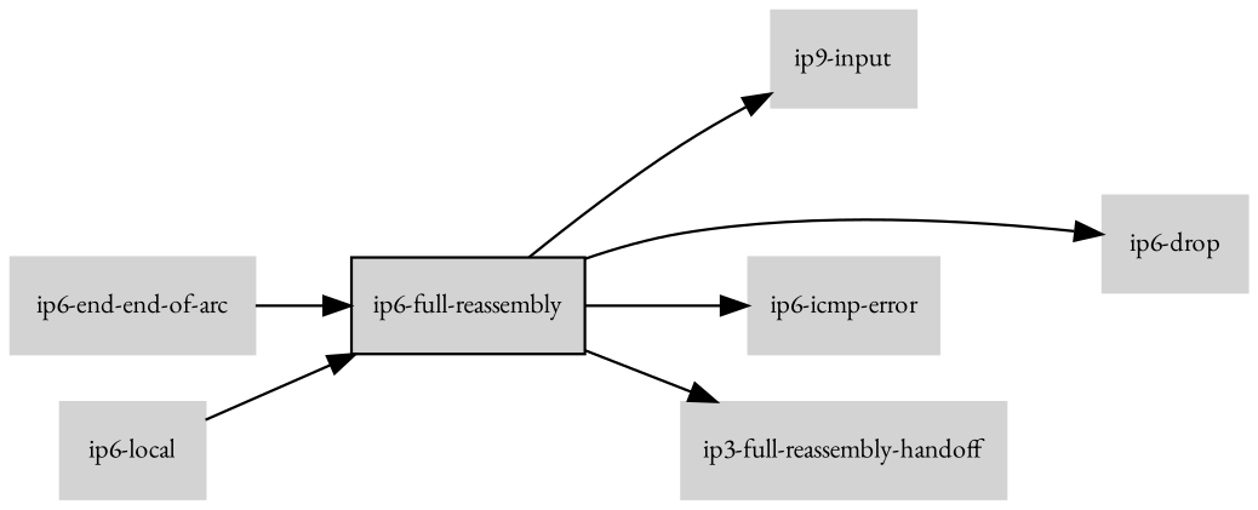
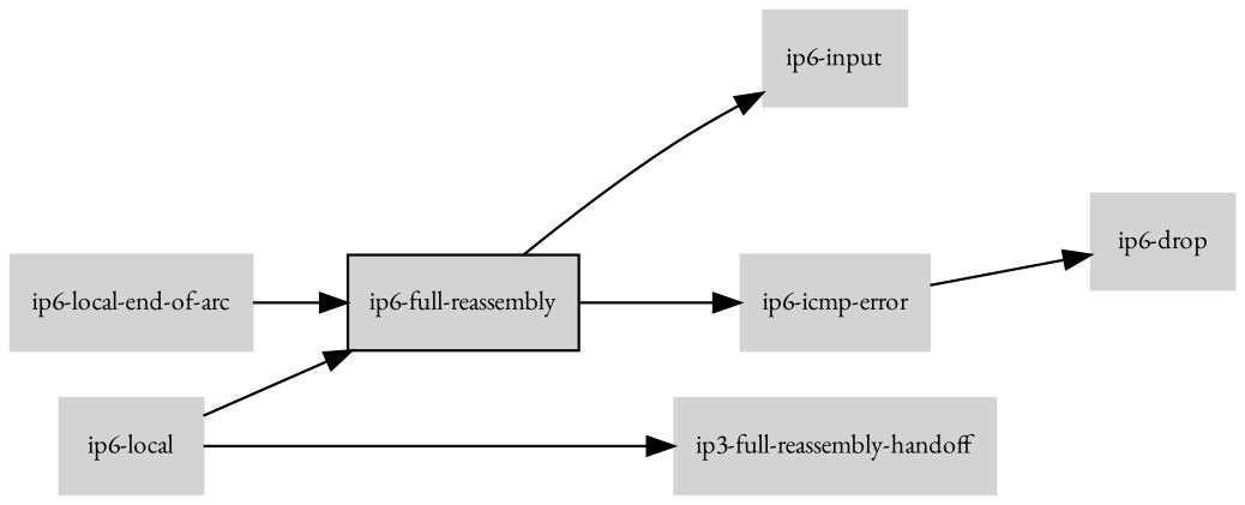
  digraph {
    fontname="EB Garamond"
    rankdir=LR
    node [color=lightgray fillcolor=lightgray fontcolor=black fontname="EB Garamond" fontsize=10 shape=box style=filled]
    edge [fontname="EB Garamond" fontsize=8]
    "ip6-full-reassembly" [color=black]
-   "ip6-input" [label="ip9-input"]
+   "ip6-input"
    "ip6-drop"
    "ip6-icmp-error"
    n5 [label="ip3-full-reassembly-handoff"]
    "ip6-local"
-   "ip6-local-end-of-arc" [label="ip6-end-end-of-arc"]
+   "ip6-local-end-of-arc"
    "ip6-full-reassembly" -> "ip6-input"
-   "ip6-full-reassembly" -> "ip6-drop"
+   "ip6-icmp-error" -> "ip6-drop"
    "ip6-full-reassembly" -> "ip6-icmp-error"
-   "ip6-full-reassembly" -> n5
+   "ip6-local" -> n5
    "ip6-local" -> "ip6-full-reassembly"
    "ip6-local-end-of-arc" -> "ip6-full-reassembly"
  }
